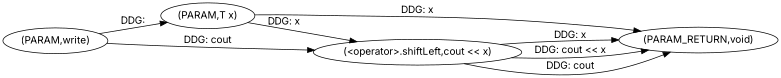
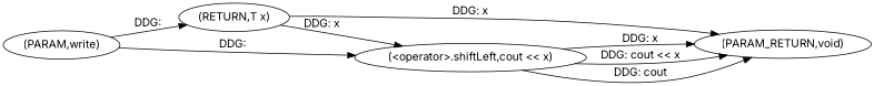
  digraph {
    fontname=Inter
    rankdir=LR
    node [fontname=Inter]
    edge [fontname=Inter]
    n1 [label="(PARAM,write)"]
-   n2 [label="(PARAM,T x)"]
+   n2 [label="(RETURN,T x)"]
    n3 [label="(<operator>.shiftLeft,cout << x)"]
    n4 [label="(PARAM_RETURN,void)"]
    n1 -> n2 [label="DDG: "]
-   n1 -> n3 [label="DDG: cout"]
+   n1 -> n3 [label="DDG: "]
    n2 -> n3 [label="DDG: x"]
    n2 -> n4 [label="DDG: x"]
    n3 -> n4 [label="DDG: x"]
    n3 -> n4 [label="DDG: cout << x"]
    n3 -> n4 [label="DDG: cout"]
  }
